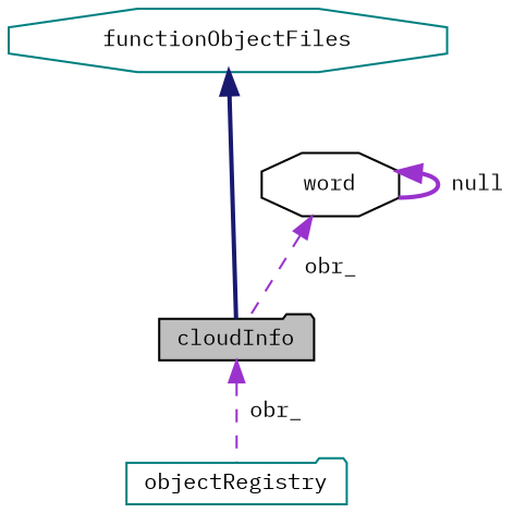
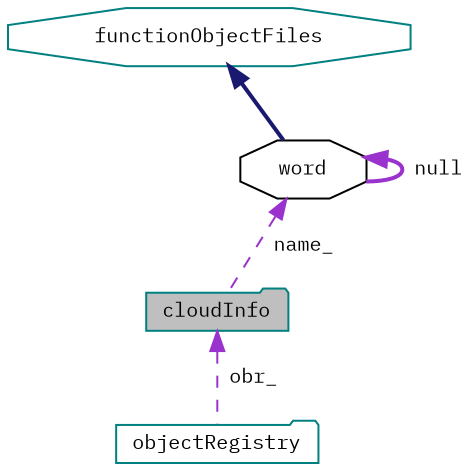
  digraph {
    fontname="IBM Plex Mono"
    node [color=black fontname="IBM Plex Mono" fontsize=10 shape=folder]
    edge [color=darkorchid3 dir=back fontname="IBM Plex Mono" fontsize=10 labelfontname=Helvetica labelfontsize=10 style=dashed]
-   n1 [fillcolor=grey75 fontcolor=black height=0.2 label=cloudInfo style=filled width=0.4]
+   n1 [color=teal fillcolor=grey75 fontcolor=black height=0.2 label=cloudInfo style=filled width=0.4]
    n2 [color=teal height=0.2 label=objectRegistry width=0.4]
    n3 [color=teal height=0.2 label=functionObjectFiles shape=octagon width=0.4]
    n4 [height=0.2 label=word shape=octagon width=0.4]
    n1 -> n2 [label=" obr_"]
-   n3 -> n1 [color=midnightblue style=bold]
-   n4 -> n1 [label=" obr_"]
+   n3 -> n4 [color=midnightblue style=bold]
+   n4 -> n1 [label=" name_"]
    n4 -> n4 [label=" null" style=bold]
  }
